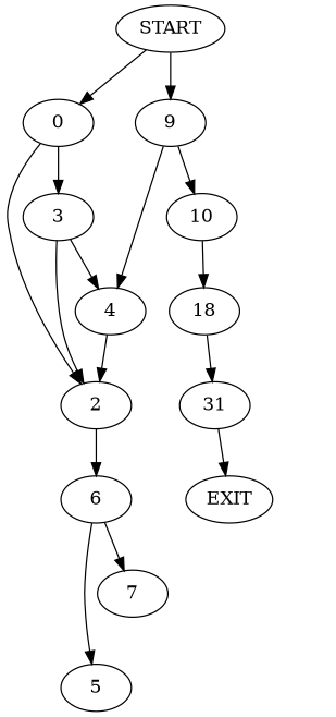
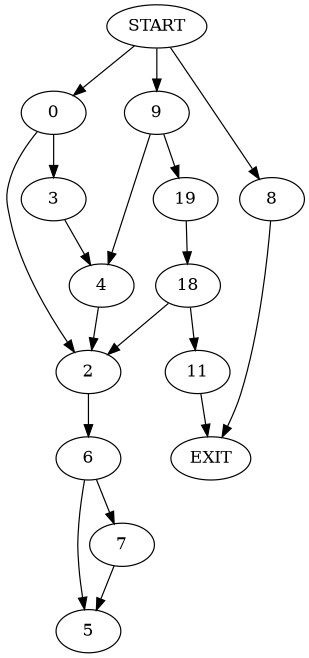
  digraph {
    n1 [label=START]
    n2 [label=0]
+   8
    9
    2
    3
    n7 [label=EXIT]
    4
-   10
+   10 [label=19]
    6
    5
    7
    n13 [label=18]
-   11 [label=31]
+   11
    n1 -> n2
+   n1 -> 8
    n1 -> 9
    n2 -> 2
    n2 -> 3
+   8 -> n7
    9 -> 4
    9 -> 10
    2 -> 6
-   3 -> 2
+   n13 -> 2
    3 -> 4
    4 -> 2
    10 -> n13
    6 -> 5
    6 -> 7
+   7 -> 5
    n13 -> 11
    11 -> n7
  }
